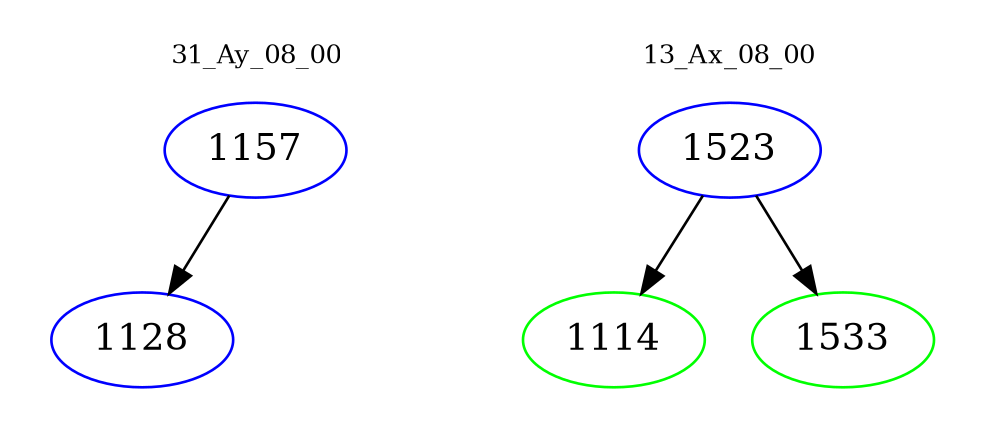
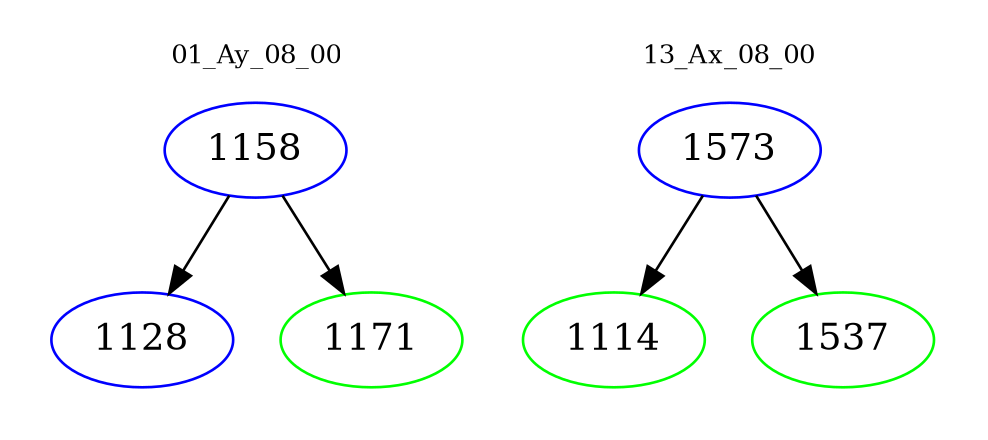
  digraph {
    node [color=blue]
    edge [color=black]
-   n1 [label=1157]
+   n1 [label=1158]
    n2 [label=1128]
-   n4 [label=1523]
+   n3 [color=green label=1171]
+   n4 [label=1573]
    n5 [color=green label=1114]
-   n6 [color=green label=1533]
+   n6 [color=green label=1537]
    subgraph cluster_1 {
      color=white
      fontsize=10
-     label="31_Ay_08_00"
+     label="01_Ay_08_00"
      n1
      n2
+     n3
    }
    subgraph cluster_2 {
      color=white
      fontsize=10
      label="13_Ax_08_00"
      n4
      n5
      n6
    }
    n1 -> n2
+   n1 -> n3
    n4 -> n5
    n4 -> n6
  }
